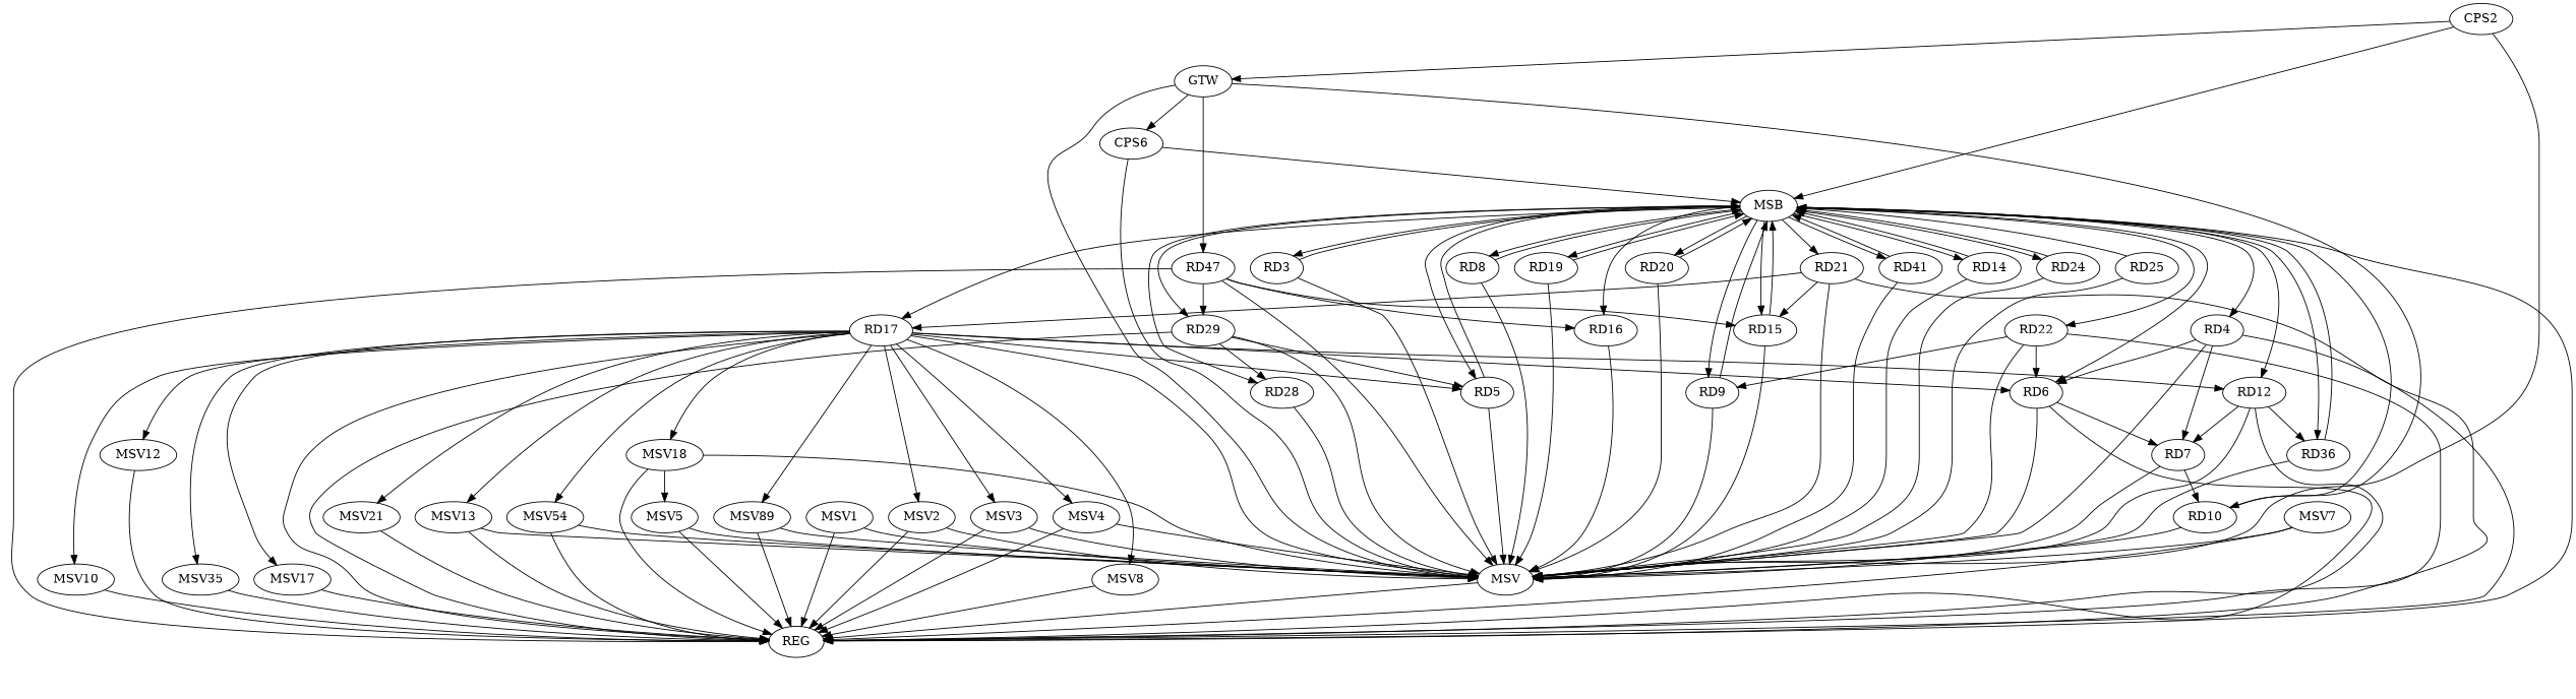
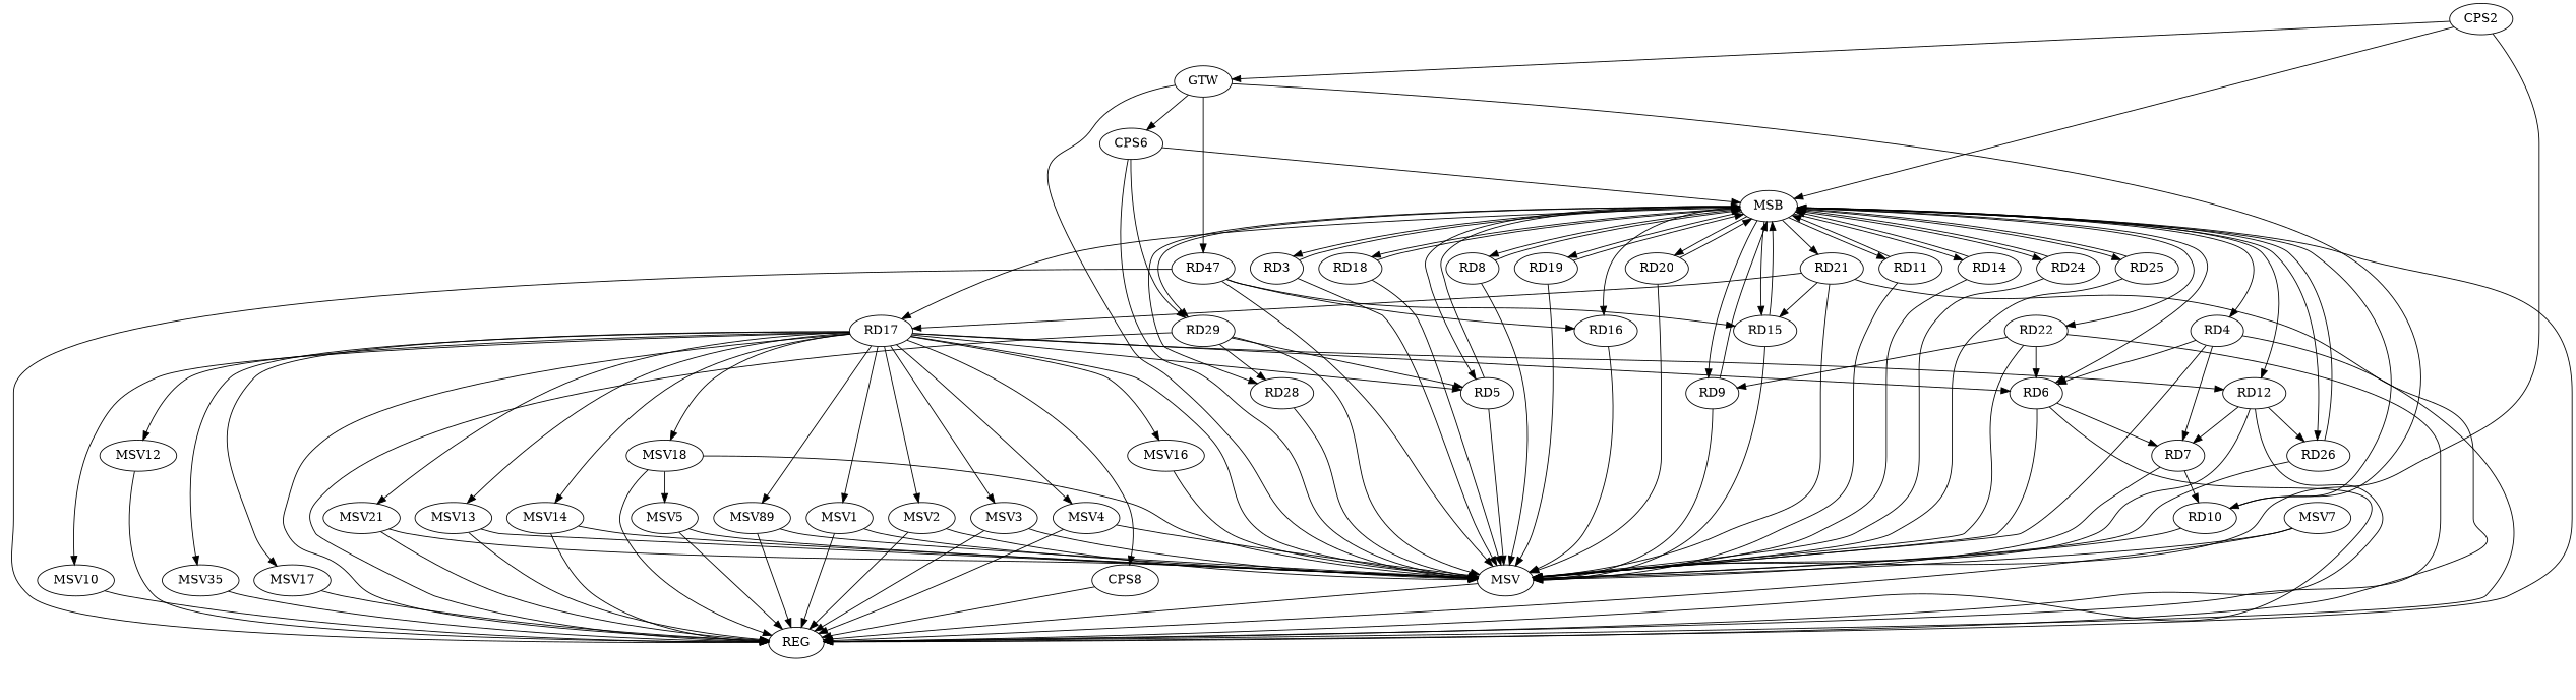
  strict digraph {
    n1 [label=MSB]
    n2 [label=RD3]
    n3 [label=RD4]
    n4 [label=RD6]
    n5 [label=REG]
    n6 [label=RD5]
    n7 [label=RD8]
    n8 [label=RD9]
-   n9 [label=RD41]
+   n9 [label=RD11]
    n10 [label=RD12]
-   n11 [label=RD36]
+   n11 [label=RD26]
    n12 [label=RD14]
    n13 [label=RD15]
    n14 [label=RD16]
    n15 [label=RD17]
+   n16 [label=RD18]
    n17 [label=RD19]
    n18 [label=RD20]
    n19 [label=RD21]
    n20 [label=RD22]
    n21 [label=RD24]
    n22 [label=RD25]
    n23 [label=RD29]
    n24 [label=RD28]
    n25 [label=MSV]
    n26 [label=RD7]
    n27 [label=RD10]
    n28 [label=MSV1]
    n29 [label=MSV2]
    n30 [label=MSV3]
    n31 [label=MSV4]
-   n32 [label=MSV8]
+   n32 [label=CPS8]
    n33 [label=MSV10]
    n34 [label=MSV21]
    n35 [label=MSV12]
    n36 [label=MSV13]
-   n37 [label=MSV54]
+   n37 [label=MSV14]
    n38 [label=MSV35]
+   n39 [label=MSV16]
    n40 [label=MSV17]
    n41 [label=MSV18]
    n42 [label=MSV89]
    n43 [label=MSV5]
    n44 [label=MSV7]
    n45 [label=RD47]
    n46 [label=CPS6]
    n47 [label=CPS2]
    n48 [label=GTW]
    n1 -> n2
    n1 -> n3
    n1 -> n4
    n1 -> n5
    n1 -> n6
    n1 -> n7
    n1 -> n8
    n1 -> n9
    n1 -> n10
    n1 -> n11
    n1 -> n12
    n1 -> n13
    n1 -> n14
    n1 -> n15
+   n1 -> n16
    n1 -> n17
    n1 -> n18
    n1 -> n19
    n1 -> n20
    n1 -> n21
+   n1 -> n22
    n1 -> n23
    n1 -> n24
    n2 -> n1
    n2 -> n25
    n3 -> n4
    n3 -> n5
    n3 -> n25
    n3 -> n26
    n4 -> n5
    n4 -> n25
    n4 -> n26
    n6 -> n1
    n6 -> n25
    n7 -> n1
    n7 -> n25
    n8 -> n1
    n8 -> n25
    n9 -> n1
    n9 -> n25
    n10 -> n5
    n10 -> n11
    n10 -> n25
    n10 -> n26
    n11 -> n1
    n11 -> n25
    n12 -> n1
    n12 -> n25
    n13 -> n1
    n13 -> n25
    n14 -> n25
    n15 -> n4
    n15 -> n5
    n15 -> n6
    n15 -> n10
    n15 -> n25
+   n15 -> n28
    n15 -> n29
    n15 -> n30
    n15 -> n31
    n15 -> n32
    n15 -> n33
    n15 -> n34
    n15 -> n35
    n15 -> n36
    n15 -> n37
    n15 -> n38
+   n15 -> n39
    n15 -> n40
    n15 -> n41
    n15 -> n42
+   n16 -> n1
+   n16 -> n25
    n17 -> n1
    n17 -> n25
    n18 -> n1
    n18 -> n25
    n19 -> n5
    n19 -> n13
    n19 -> n15
    n19 -> n25
    n20 -> n4
    n20 -> n5
    n20 -> n8
    n20 -> n25
    n21 -> n1
    n21 -> n25
    n22 -> n1
    n22 -> n25
    n23 -> n5
    n23 -> n6
    n23 -> n24
    n23 -> n25
    n24 -> n25
    n25 -> n5
    n26 -> n25
    n26 -> n27
    n27 -> n1
    n27 -> n25
    n28 -> n5
    n28 -> n25
    n29 -> n5
    n29 -> n25
    n30 -> n5
    n30 -> n25
    n31 -> n5
    n31 -> n25
    n32 -> n5
    n33 -> n5
    n34 -> n5
+   n34 -> n25
    n35 -> n5
    n36 -> n5
    n36 -> n25
    n37 -> n5
    n37 -> n25
    n38 -> n5
+   n39 -> n25
    n40 -> n5
    n41 -> n5
    n41 -> n25
    n41 -> n43
    n42 -> n5
    n42 -> n25
    n43 -> n5
    n43 -> n25
    n44 -> n5
    n44 -> n25
    n45 -> n5
    n45 -> n13
    n45 -> n14
-   n45 -> n23
+   n46 -> n23
    n45 -> n25
    n46 -> n1
    n46 -> n25
    n47 -> n1
    n47 -> n25
    n47 -> n48
    n48 -> n25
    n48 -> n27
    n48 -> n45
    n48 -> n46
  }
